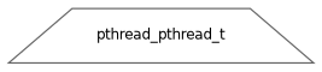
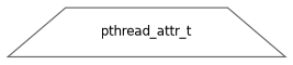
  digraph {
    rankdir=TB
-   n1 [color=grey40 fillcolor=white fontname=Helvetica fontsize=10 height=0.2 label=pthread_pthread_t shape=trapezium style=filled width=0.4]
+   n1 [color=grey40 fillcolor=white fontname=Helvetica fontsize=10 height=0.2 label=pthread_attr_t shape=trapezium style=filled width=0.4]
  }
